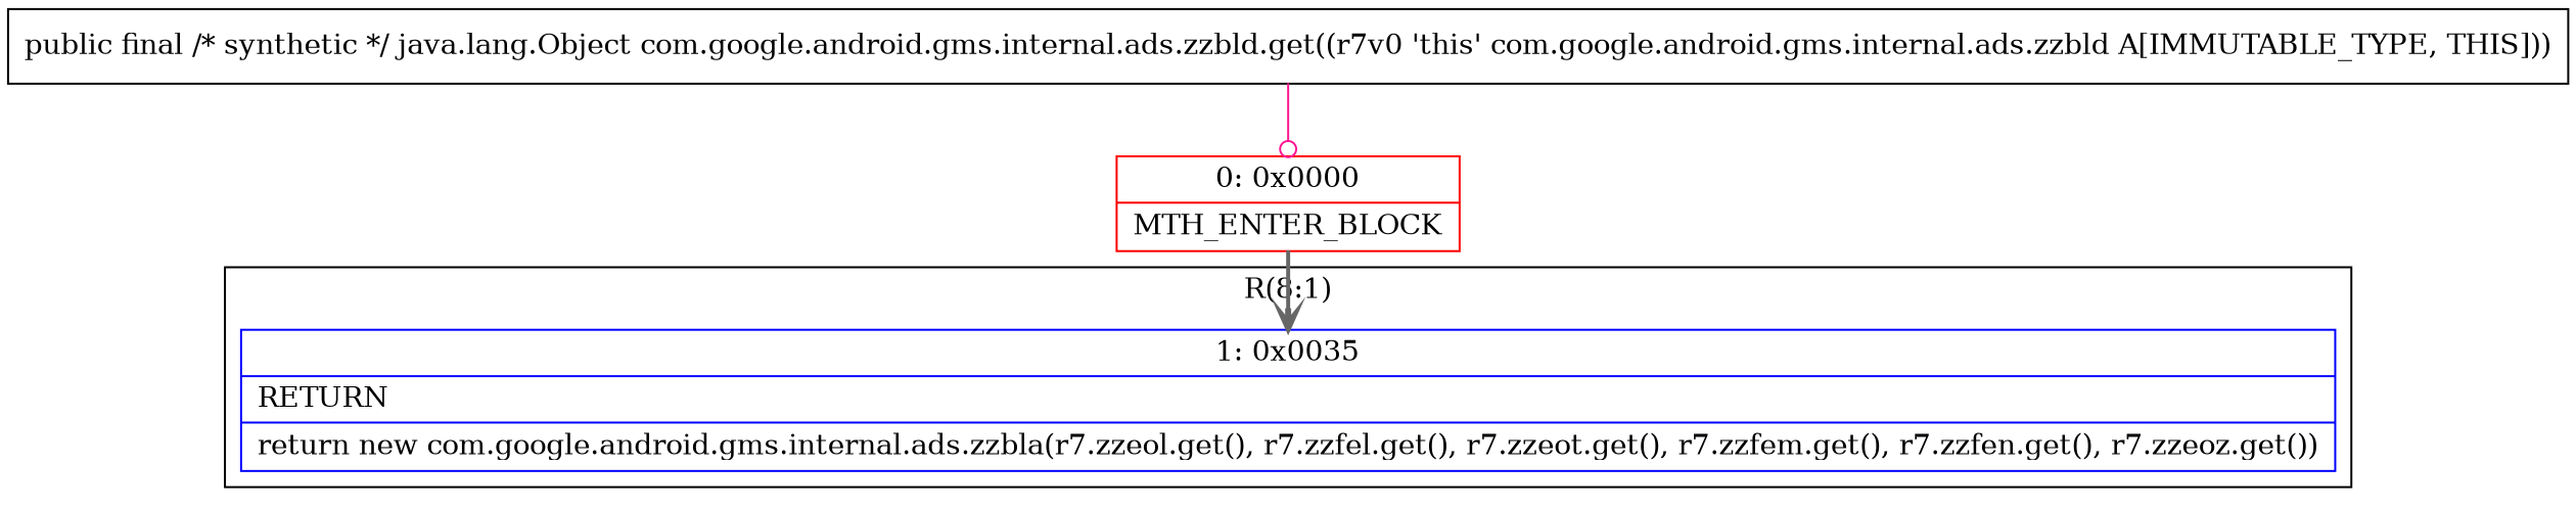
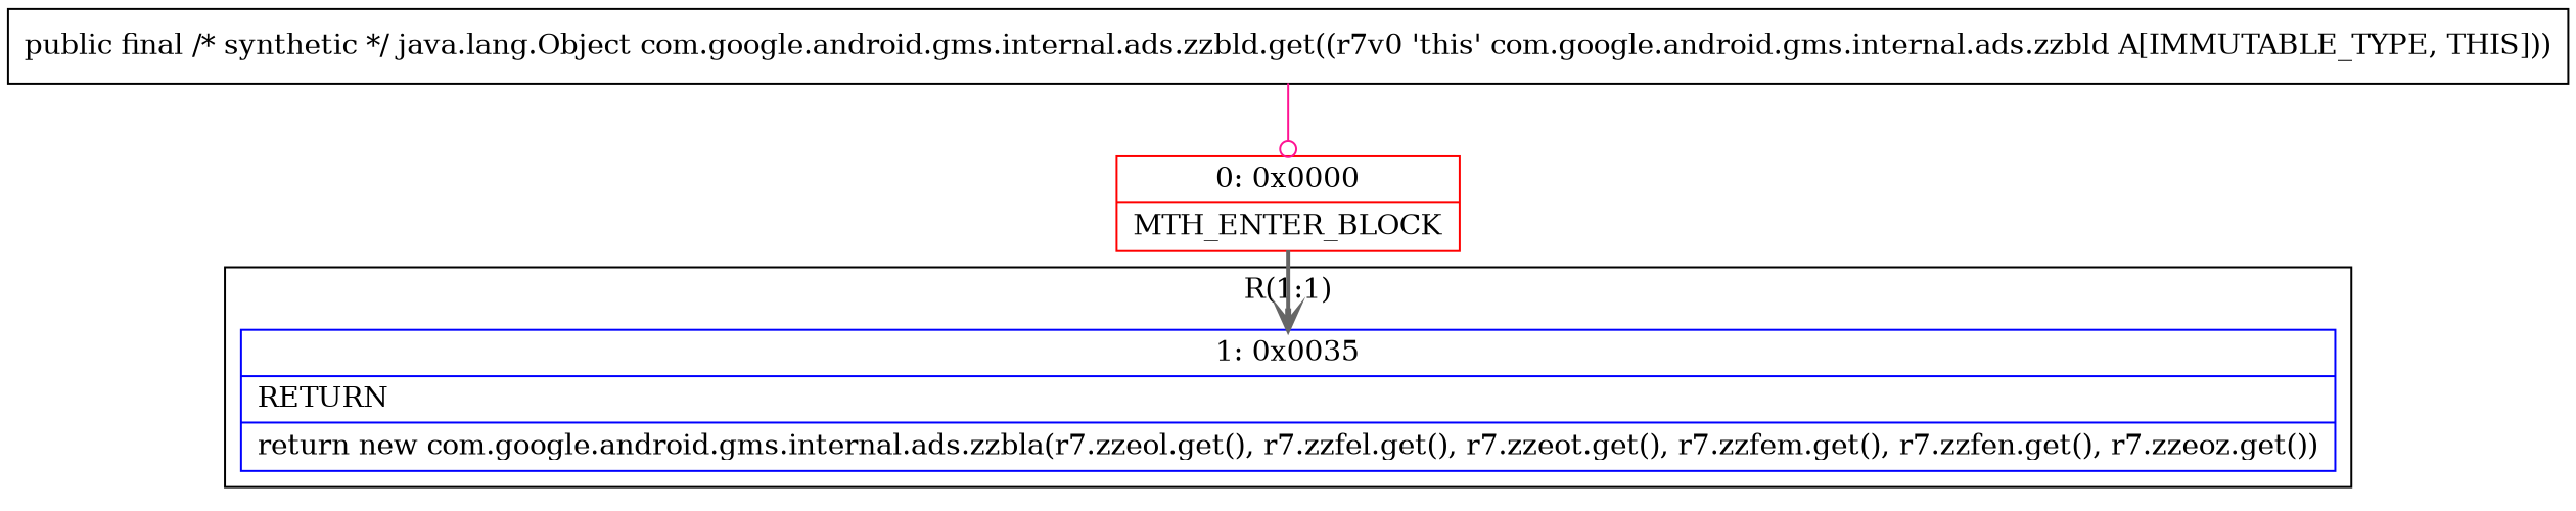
  digraph {
    node [shape=record]
    n1 [color=blue label="{1\:\ 0x0035|RETURN\l|return new com.google.android.gms.internal.ads.zzbla(r7.zzeol.get(), r7.zzfel.get(), r7.zzeot.get(), r7.zzfem.get(), r7.zzfen.get(), r7.zzeoz.get())\l}"]
    n2 [color=red label="{0\:\ 0x0000|MTH_ENTER_BLOCK\l}"]
    n3 [label="{public final \/* synthetic *\/ java.lang.Object com.google.android.gms.internal.ads.zzbld.get((r7v0 'this' com.google.android.gms.internal.ads.zzbld A[IMMUTABLE_TYPE, THIS])) }"]
    subgraph cluster_1 {
-     label="R(8:1)"
+     label="R(1:1)"
      n1
    }
    n2 -> n1 [color=gray40 style=bold arrowhead=vee]
    n3 -> n2 [color=deeppink style=solid arrowhead=odot]
  }
